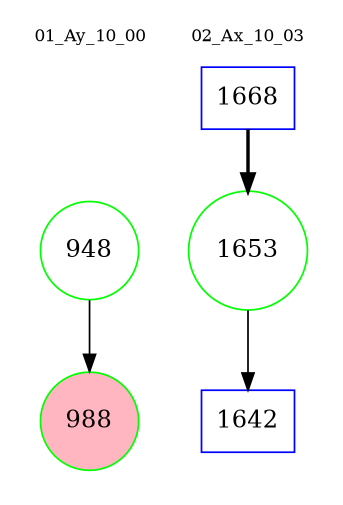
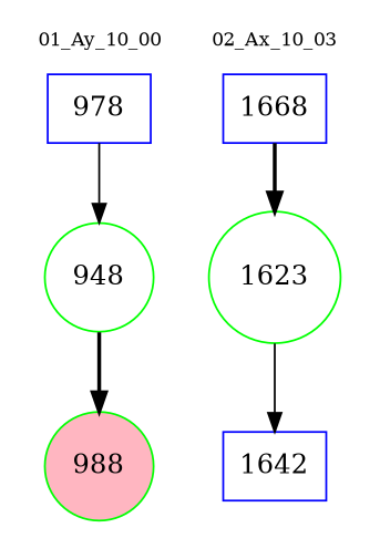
  digraph {
    node [color=blue fillcolor=white shape=box style=filled]
    edge [color=black style=solid]
+   n1 [label=978]
    n2 [color=green label=948 shape=circle]
    n3 [color=green fillcolor=lightpink label=988 shape=circle]
    n4 [label=1668]
-   n5 [color=green label=1653 shape=circle]
+   n5 [color=green label=1623 shape=circle]
    n6 [label=1642]
    subgraph cluster_1 {
      color=white
      fontsize=10
      label="01_Ay_10_00"
+     n1
      n2
      n3
    }
    subgraph cluster_2 {
      color=white
      fontsize=10
      label="02_Ax_10_03"
      n4
      n5
      n6
    }
-   n2 -> n3
+   n1 -> n2
+   n2 -> n3 [style=bold]
    n4 -> n5 [style=bold]
    n5 -> n6
  }
